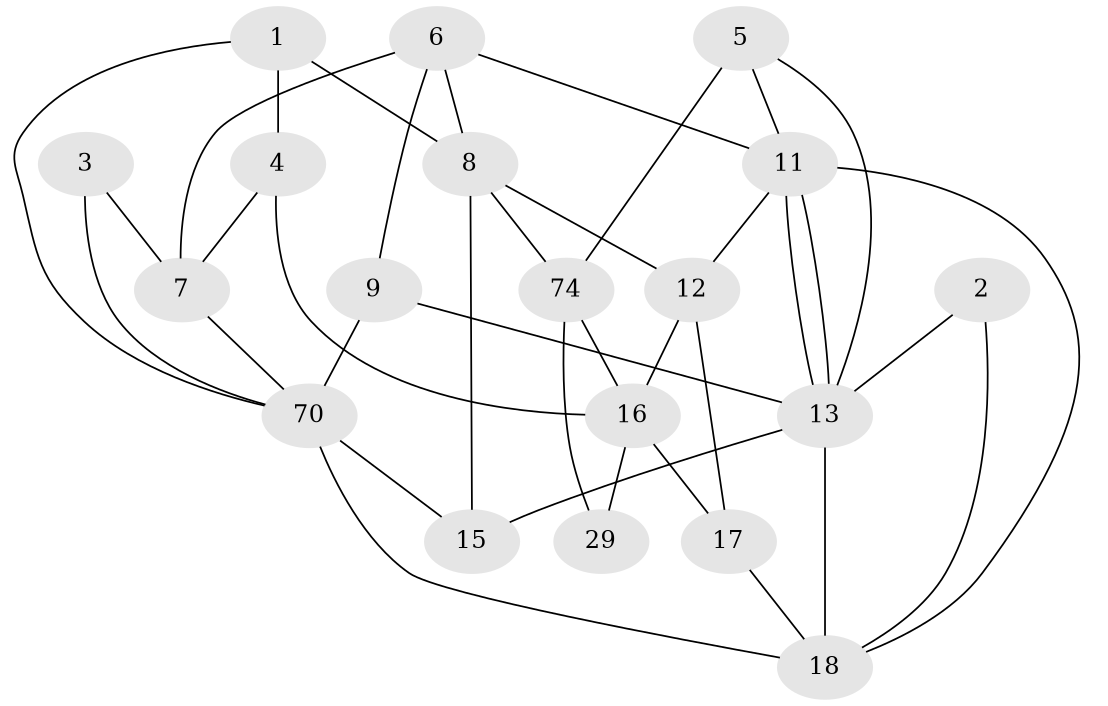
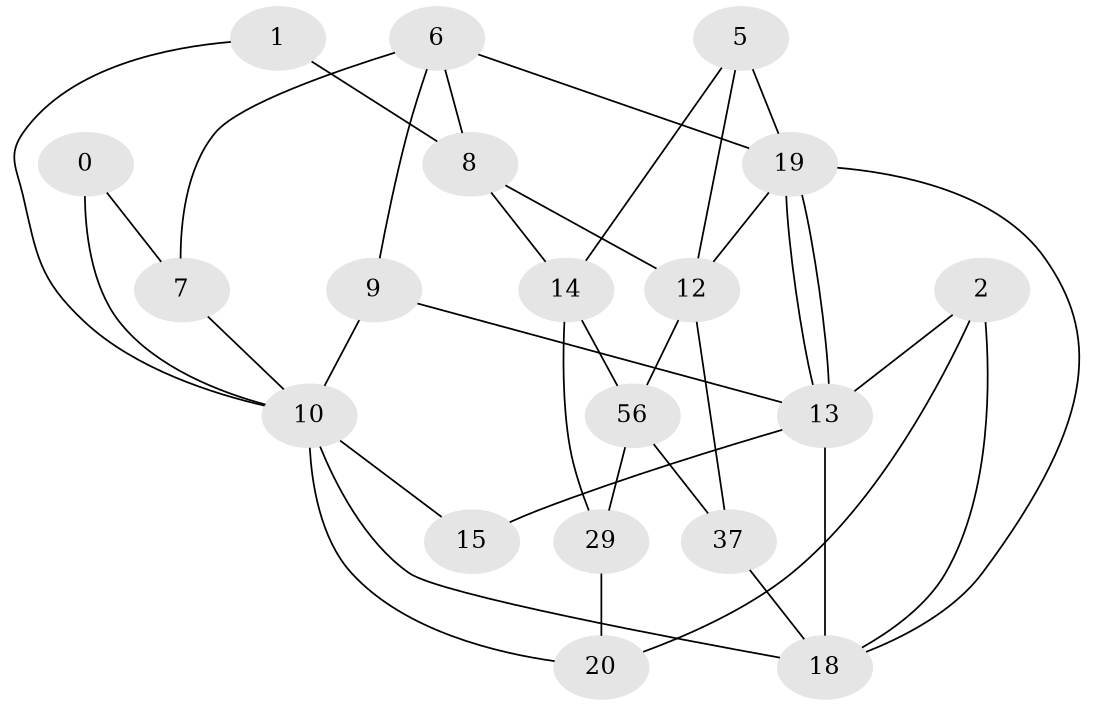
  graph {
    node [color=gray90 style=filled]
    1
-   4
    8
-   10 [label=70]
+   10
    7
-   16
-   14 [label=74]
+   16 [label=56]
+   14
    12
    15
    18
+   20
    2
    13
-   3
-   17
+   3 [label=0]
+   17 [label=37]
    n16 [label=29]
    5
-   11
+   11 [label=19]
    6
    9
-   1 -- 4
    1 -- 8
    1 -- 10
-   4 -- 7
-   4 -- 16
    8 -- 14
    8 -- 12
-   8 -- 15
    10 -- 15
    10 -- 18
+   10 -- 20
    7 -- 10
    16 -- 17
    16 -- n16
    14 -- 16
    14 -- n16
    12 -- 16
    12 -- 17
    2 -- 18
+   2 -- 20
    2 -- 13
    13 -- 15
    13 -- 18
    3 -- 10
    3 -- 7
    17 -- 18
+   n16 -- 20
    5 -- 14
-   5 -- 13
+   5 -- 12
    5 -- 11
    11 -- 12
    11 -- 18
    11 -- 13
    11 -- 13
    6 -- 8
    6 -- 7
    6 -- 11
    6 -- 9
    9 -- 10
    9 -- 13
  }
